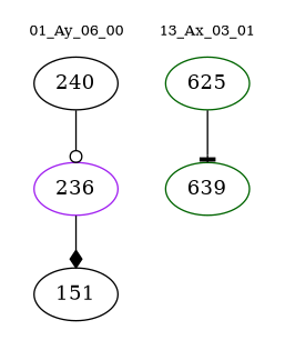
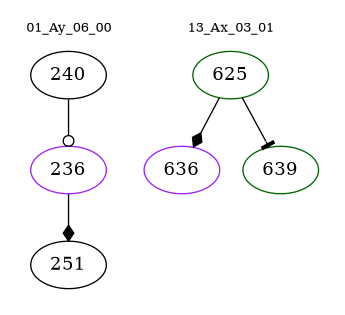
  digraph {
    node [color=black]
    edge [arrowhead=diamond color=black]
    n1 [label=240]
    n2 [color=purple label=236]
-   n3 [label=151]
+   n3 [label=251]
    n4 [color=darkgreen label=625]
+   n5 [color=purple label=636]
    n6 [color=darkgreen label=639]
    subgraph cluster_1 {
      color=white
      fontsize=10
      label="01_Ay_06_00"
      n1
      n2
      n3
    }
    subgraph cluster_2 {
      color=white
      fontsize=10
      label="13_Ax_03_01"
      n4
+     n5
      n6
    }
    n1 -> n2 [arrowhead=odot]
    n2 -> n3
+   n4 -> n5
    n4 -> n6 [arrowhead=tee]
  }
